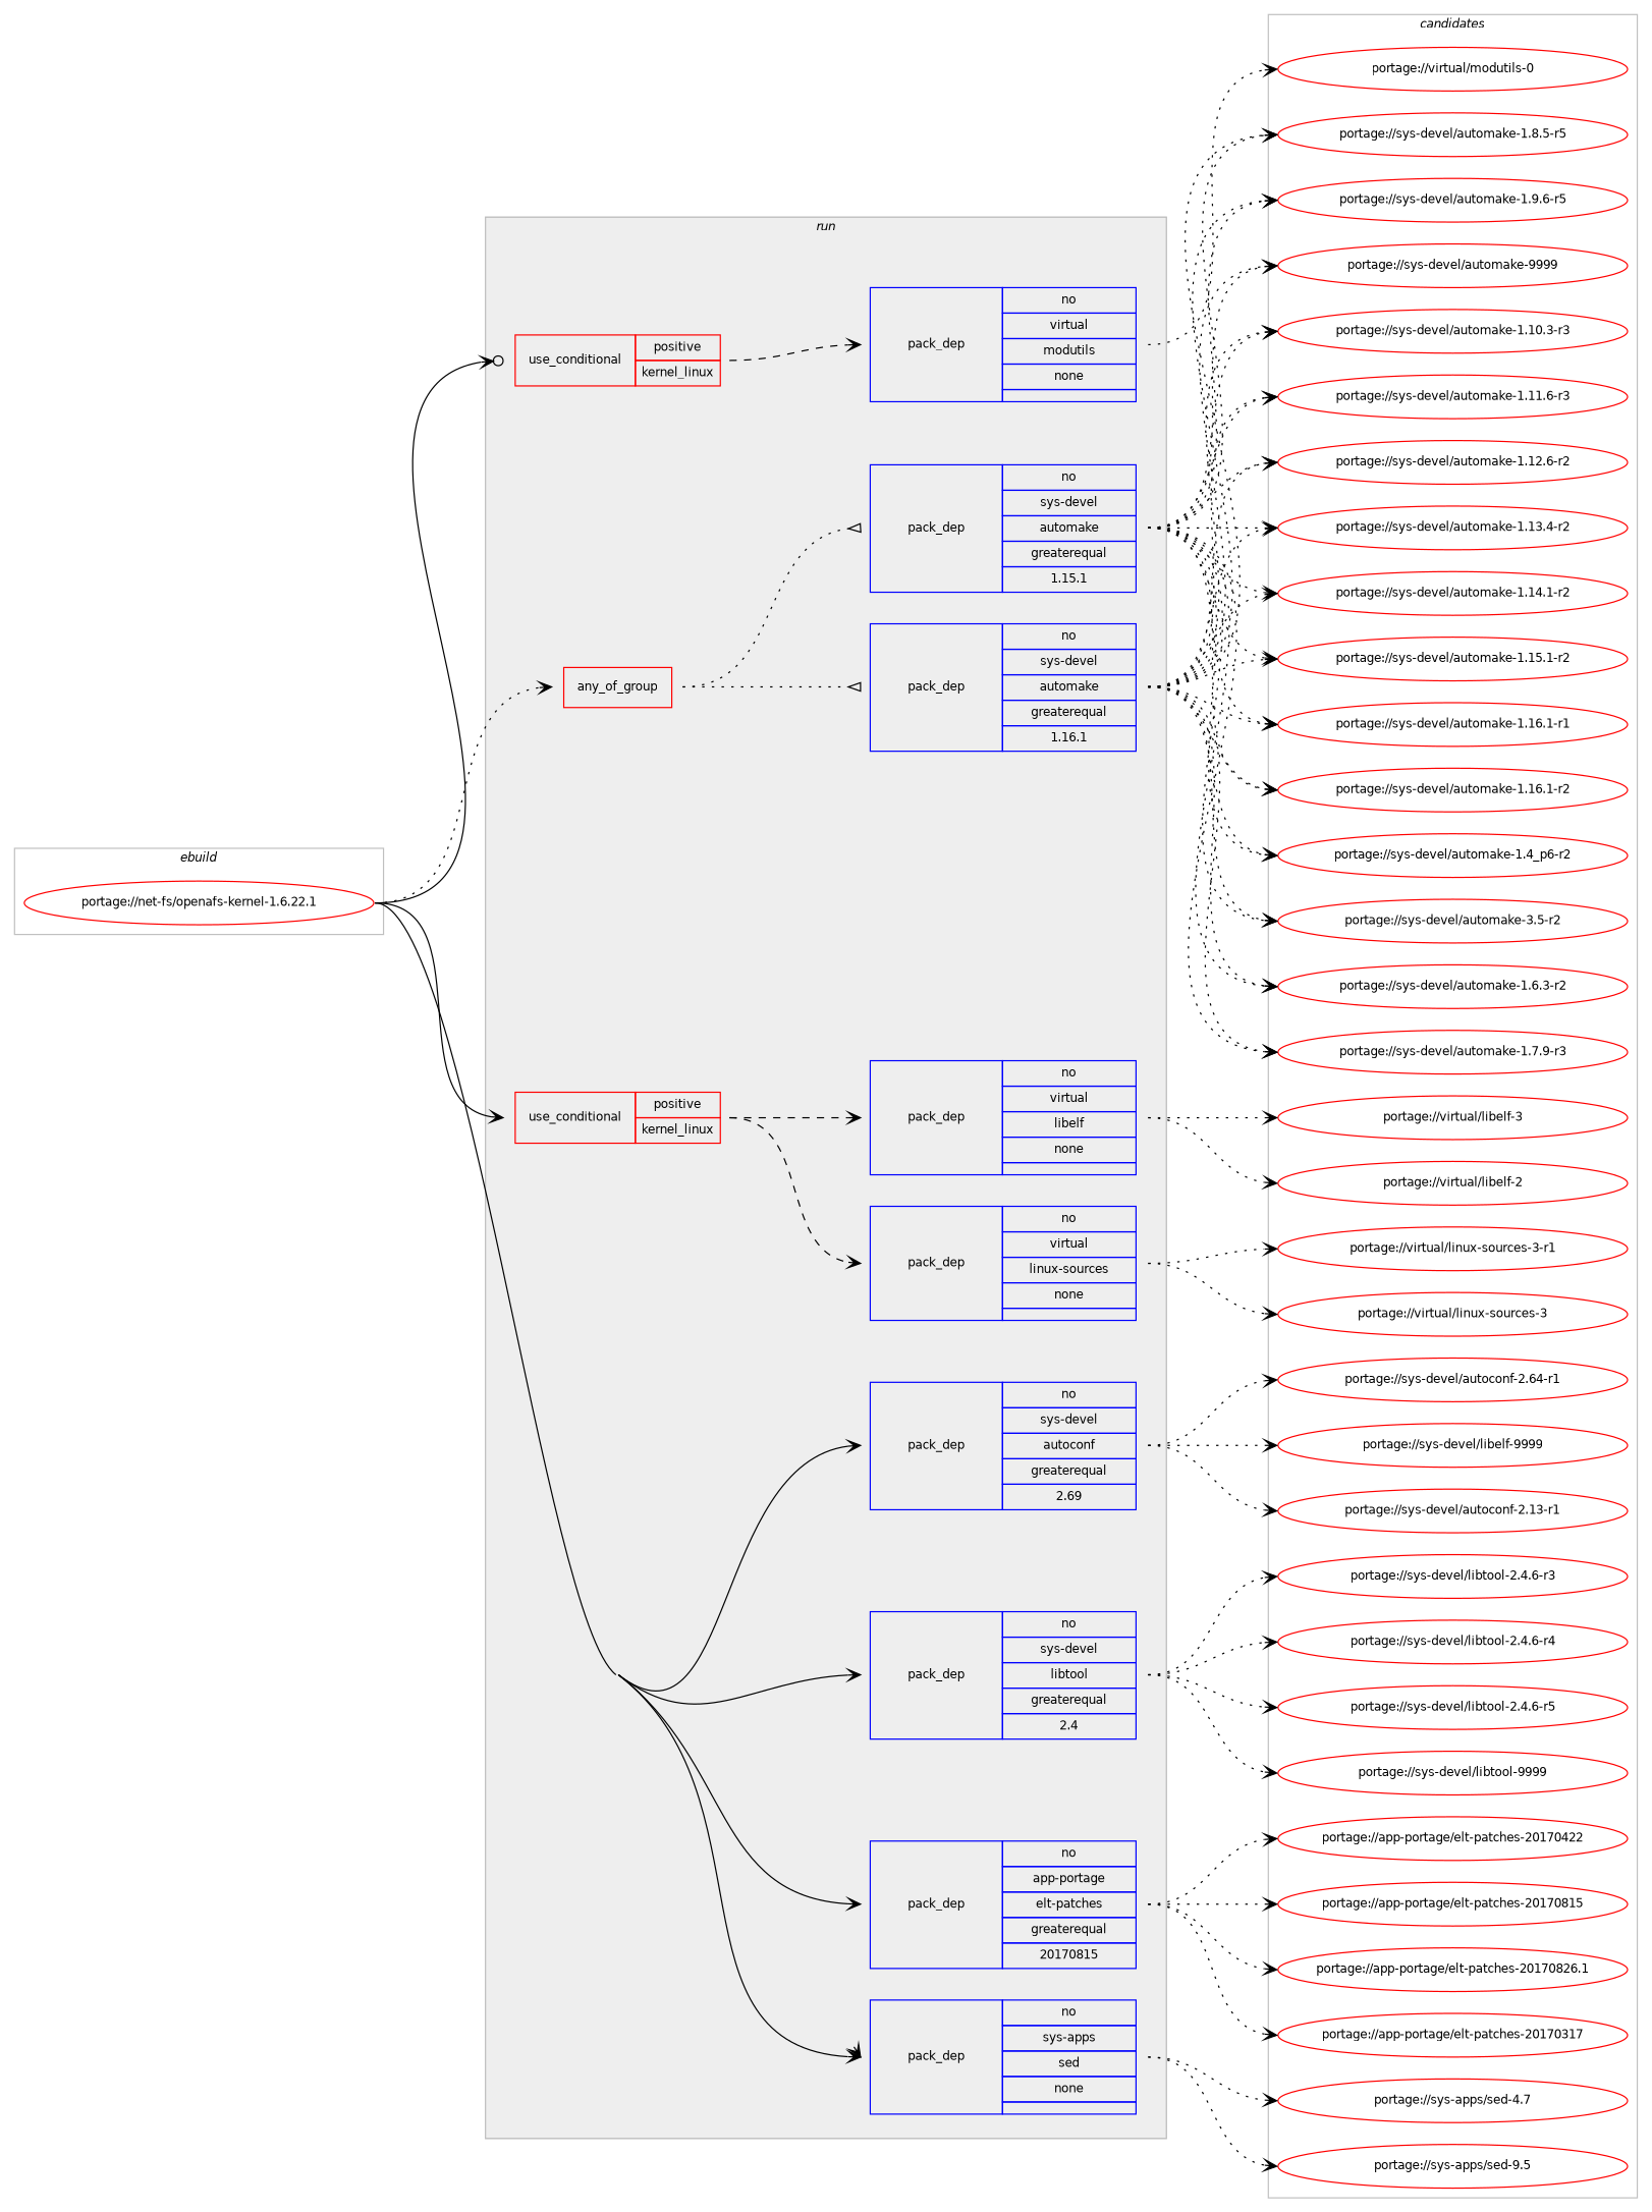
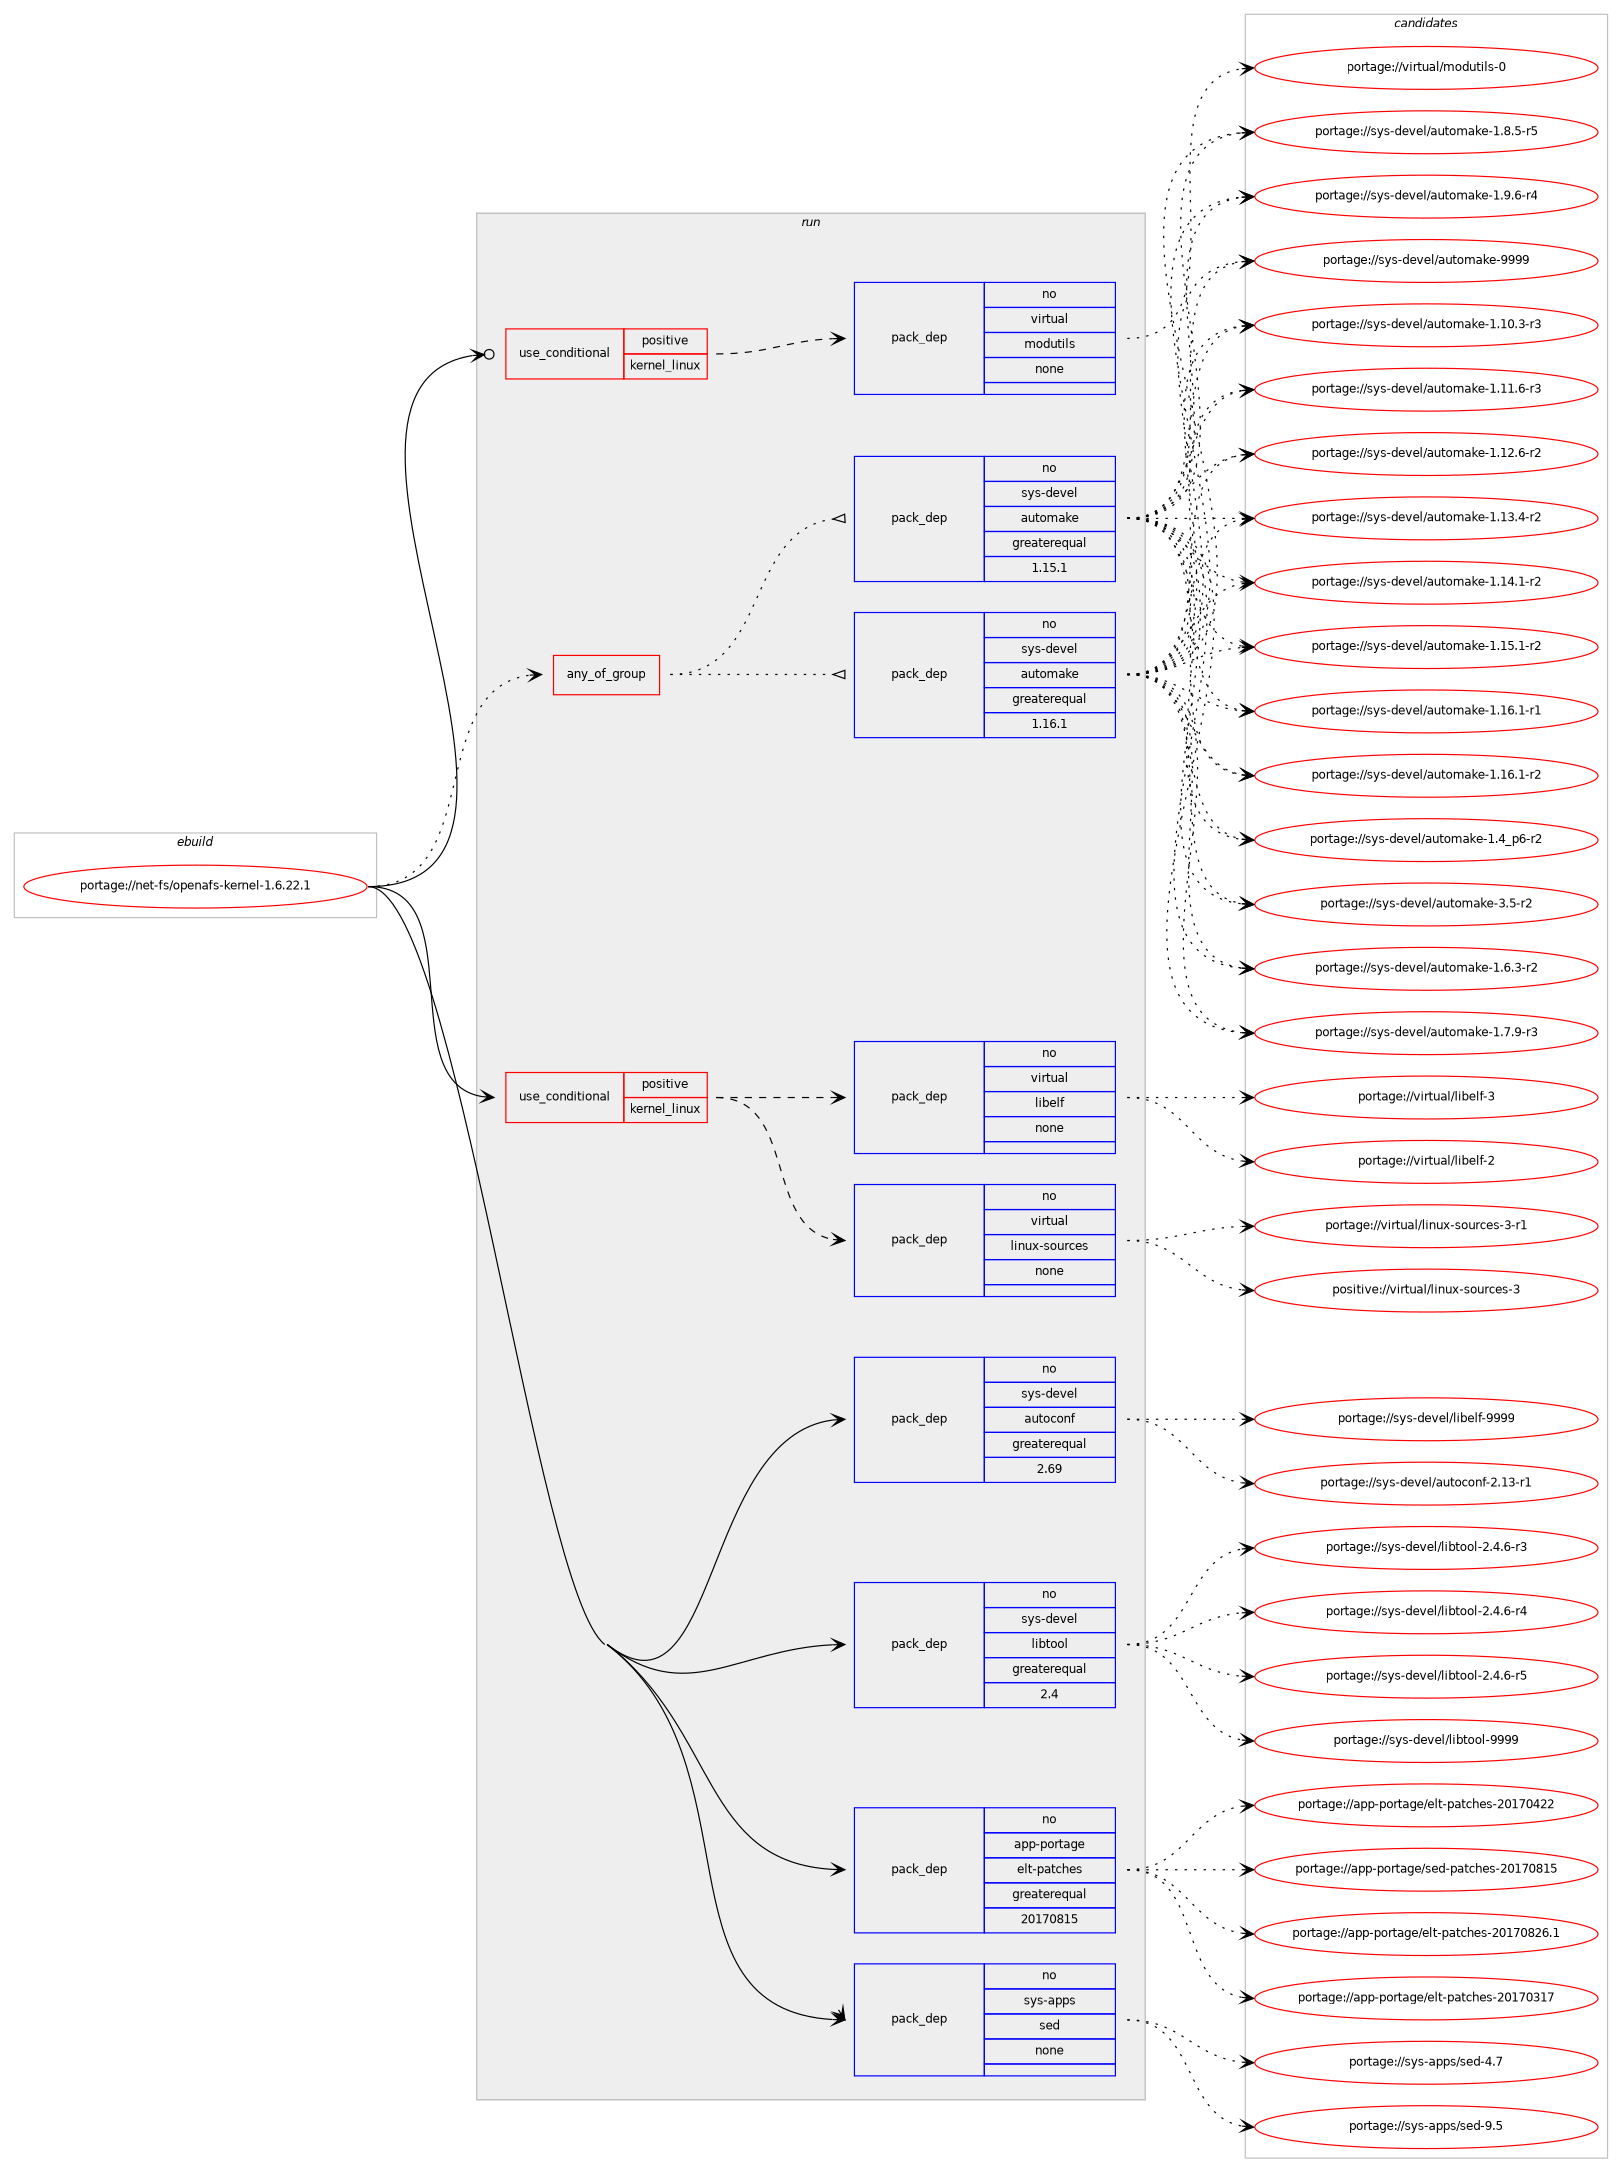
  digraph {
    compound=true
    concentrate=true
    fontname=Helvetica
    fontsize=10
    newrank=true
    rankdir=LR
    ranksep=1.5
    node [color=red fontname=Helvetica fontsize=10]
    edge [arrowhead=vee headport=w style=dotted tailport=e weight=100]
    n1 [label="portage://net-fs/openafs-kernel-1.6.22.1" width=4]
    n2 [color=blue label=<<TABLE BORDER="0" CELLBORDER="1" CELLSPACING="0" CELLPADDING="4" WIDTH="220"><TR><TD ROWSPAN="6" CELLPADDING="30">pack_dep</TD></TR><TR><TD WIDTH="110">no</TD></TR><TR><TD>sys-devel</TD></TR><TR><TD>automake</TD></TR><TR><TD>greaterequal</TD></TR><TR><TD>1.16.1</TD></TR></TABLE>> shape=none]
    n3 [color=blue label=<<TABLE BORDER="0" CELLBORDER="1" CELLSPACING="0" CELLPADDING="4" WIDTH="220"><TR><TD ROWSPAN="6" CELLPADDING="30">pack_dep</TD></TR><TR><TD WIDTH="110">no</TD></TR><TR><TD>sys-devel</TD></TR><TR><TD>automake</TD></TR><TR><TD>greaterequal</TD></TR><TR><TD>1.15.1</TD></TR></TABLE>> shape=none]
    n4 [label=<<TABLE BORDER="0" CELLBORDER="1" CELLSPACING="0" CELLPADDING="4"><TR><TD CELLPADDING="10">any_of_group</TD></TR></TABLE>> shape=none]
    n5 [color=blue label=<<TABLE BORDER="0" CELLBORDER="1" CELLSPACING="0" CELLPADDING="4" WIDTH="220"><TR><TD ROWSPAN="6" CELLPADDING="30">pack_dep</TD></TR><TR><TD WIDTH="110">no</TD></TR><TR><TD>virtual</TD></TR><TR><TD>linux-sources</TD></TR><TR><TD>none</TD></TR><TR><TD></TD></TR></TABLE>> shape=none]
    n6 [color=blue label=<<TABLE BORDER="0" CELLBORDER="1" CELLSPACING="0" CELLPADDING="4" WIDTH="220"><TR><TD ROWSPAN="6" CELLPADDING="30">pack_dep</TD></TR><TR><TD WIDTH="110">no</TD></TR><TR><TD>virtual</TD></TR><TR><TD>libelf</TD></TR><TR><TD>none</TD></TR><TR><TD></TD></TR></TABLE>> shape=none]
    n7 [label=<<TABLE BORDER="0" CELLBORDER="1" CELLSPACING="0" CELLPADDING="4"><TR><TD ROWSPAN="3" CELLPADDING="10">use_conditional</TD></TR><TR><TD>positive</TD></TR><TR><TD>kernel_linux</TD></TR></TABLE>> shape=none]
    n8 [color=blue label=<<TABLE BORDER="0" CELLBORDER="1" CELLSPACING="0" CELLPADDING="4" WIDTH="220"><TR><TD ROWSPAN="6" CELLPADDING="30">pack_dep</TD></TR><TR><TD WIDTH="110">no</TD></TR><TR><TD>app-portage</TD></TR><TR><TD>elt-patches</TD></TR><TR><TD>greaterequal</TD></TR><TR><TD>20170815</TD></TR></TABLE>> shape=none]
    n9 [color=blue label=<<TABLE BORDER="0" CELLBORDER="1" CELLSPACING="0" CELLPADDING="4" WIDTH="220"><TR><TD ROWSPAN="6" CELLPADDING="30">pack_dep</TD></TR><TR><TD WIDTH="110">no</TD></TR><TR><TD>sys-apps</TD></TR><TR><TD>sed</TD></TR><TR><TD>none</TD></TR><TR><TD></TD></TR></TABLE>> shape=none]
    n10 [color=blue label=<<TABLE BORDER="0" CELLBORDER="1" CELLSPACING="0" CELLPADDING="4" WIDTH="220"><TR><TD ROWSPAN="6" CELLPADDING="30">pack_dep</TD></TR><TR><TD WIDTH="110">no</TD></TR><TR><TD>sys-devel</TD></TR><TR><TD>autoconf</TD></TR><TR><TD>greaterequal</TD></TR><TR><TD>2.69</TD></TR></TABLE>> shape=none]
    n11 [color=blue label=<<TABLE BORDER="0" CELLBORDER="1" CELLSPACING="0" CELLPADDING="4" WIDTH="220"><TR><TD ROWSPAN="6" CELLPADDING="30">pack_dep</TD></TR><TR><TD WIDTH="110">no</TD></TR><TR><TD>sys-devel</TD></TR><TR><TD>libtool</TD></TR><TR><TD>greaterequal</TD></TR><TR><TD>2.4</TD></TR></TABLE>> shape=none]
    n12 [color=blue label=<<TABLE BORDER="0" CELLBORDER="1" CELLSPACING="0" CELLPADDING="4" WIDTH="220"><TR><TD ROWSPAN="6" CELLPADDING="30">pack_dep</TD></TR><TR><TD WIDTH="110">no</TD></TR><TR><TD>virtual</TD></TR><TR><TD>modutils</TD></TR><TR><TD>none</TD></TR><TR><TD></TD></TR></TABLE>> shape=none]
    n13 [label=<<TABLE BORDER="0" CELLBORDER="1" CELLSPACING="0" CELLPADDING="4"><TR><TD ROWSPAN="3" CELLPADDING="10">use_conditional</TD></TR><TR><TD>positive</TD></TR><TR><TD>kernel_linux</TD></TR></TABLE>> shape=none]
    n14 [label="portage://sys-devel/automake-1.10.3-r3" width=4]
    n15 [label="portage://sys-devel/automake-1.11.6-r3" width=4]
    n16 [label="portage://sys-devel/automake-1.12.6-r2" width=4]
    n17 [label="portage://sys-devel/automake-1.13.4-r2" width=4]
    n18 [label="portage://sys-devel/automake-1.14.1-r2" width=4]
    n19 [label="portage://sys-devel/automake-1.15.1-r2" width=4]
    n20 [label="portage://sys-devel/automake-1.16.1-r1" width=4]
    n21 [label="portage://sys-devel/automake-1.16.1-r2" width=4]
    n22 [label="portage://sys-devel/automake-1.4_p6-r2" width=4]
    n23 [label="portage://sys-devel/automake-3.5-r2" width=4]
    n24 [label="portage://sys-devel/automake-1.6.3-r2" width=4]
    n25 [label="portage://sys-devel/automake-1.7.9-r3" width=4]
    n26 [label="portage://sys-devel/automake-1.8.5-r5" width=4]
-   n27 [label="portage://sys-devel/automake-1.9.6-r5" width=4]
+   n27 [label="portage://sys-devel/automake-1.9.6-r4" width=4]
    n28 [label="portage://sys-devel/automake-9999" width=4]
-   n29 [label="portage://virtual/linux-sources-3" width=4]
+   n29 [label="positive://virtual/linux-sources-3" width=4]
    n30 [label="portage://virtual/linux-sources-3-r1" width=4]
    n31 [label="portage://virtual/libelf-2" width=4]
    n32 [label="portage://virtual/libelf-3" width=4]
    n33 [label="portage://app-portage/elt-patches-20170317" width=4]
    n34 [label="portage://app-portage/elt-patches-20170422" width=4]
-   n35 [label="portage://app-portage/elt-patches-20170815" width=4]
+   n35 [label="portage://app-portage/sed-patches-20170815" width=4]
    n36 [label="portage://app-portage/elt-patches-20170826.1" width=4]
    n37 [label="portage://sys-apps/sed-9.5" width=4]
    n38 [label="portage://sys-apps/sed-4.7" width=4]
    n39 [label="portage://sys-devel/autoconf-2.13-r1" width=4]
-   n40 [label="portage://sys-devel/autoconf-2.64-r1" width=4]
    n41 [label="portage://sys-devel/libelf-9999" width=4]
    n42 [label="portage://sys-devel/libtool-2.4.6-r3" width=4]
    n43 [label="portage://sys-devel/libtool-2.4.6-r4" width=4]
    n44 [label="portage://sys-devel/libtool-2.4.6-r5" width=4]
    n45 [label="portage://sys-devel/libtool-9999" width=4]
    n46 [label="portage://virtual/modutils-0" width=4]
    subgraph cluster_1 {
      color=gray
      label=<<i>ebuild</i>>
      rank=same
      n1
    }
    subgraph cluster_2 {
      color=gray
      label=<<i>dependencies</i>>
      subgraph cluster_3 {
        color=gray
        fillcolor="#eeeeee"
        label=<<i>compile</i>>
        style=filled
        subgraph sub_4 {
          color=gray
          fillcolor="#eeeeee"
          label=<<i>compile</i>>
          style=filled
          n4
          subgraph sub_5 {
            color=gray
            fillcolor="#eeeeee"
            label=<<i>compile</i>>
            style=filled
            n2
          }
          subgraph sub_6 {
            color=gray
            fillcolor="#eeeeee"
            label=<<i>compile</i>>
            style=filled
            n3
          }
        }
        subgraph sub_7 {
          color=gray
          fillcolor="#eeeeee"
          label=<<i>compile</i>>
          style=filled
          n7
          subgraph sub_8 {
            color=gray
            fillcolor="#eeeeee"
            label=<<i>compile</i>>
            style=filled
            n5
          }
          subgraph sub_9 {
            color=gray
            fillcolor="#eeeeee"
            label=<<i>compile</i>>
            style=filled
            n6
          }
        }
        subgraph sub_10 {
          color=gray
          fillcolor="#eeeeee"
          label=<<i>compile</i>>
          style=filled
          n8
        }
        subgraph sub_11 {
          color=gray
          fillcolor="#eeeeee"
          label=<<i>compile</i>>
          style=filled
          n9
        }
        subgraph sub_12 {
          color=gray
          fillcolor="#eeeeee"
          label=<<i>compile</i>>
          style=filled
          n10
        }
        subgraph sub_13 {
          color=gray
          fillcolor="#eeeeee"
          label=<<i>compile</i>>
          style=filled
          n11
        }
      }
      subgraph cluster_14 {
        color=gray
        fillcolor="#eeeeee"
        label=<<i>compile and run</i>>
        style=filled
        subgraph sub_15 {
          color=gray
          fillcolor="#eeeeee"
          label=<<i>compile and run</i>>
          style=filled
          n13
          subgraph sub_16 {
            color=gray
            fillcolor="#eeeeee"
            label=<<i>compile and run</i>>
            style=filled
            n12
          }
        }
      }
      subgraph cluster_17 {
        color=gray
        fillcolor="#eeeeee"
        label=<<i>run</i>>
        style=filled
      }
    }
    subgraph cluster_18 {
      color=gray
      label=<<i>candidates</i>>
      rank=same
      subgraph sub_19 {
        color=black
        label=<<i>candidates</i>>
        nodesep=1
        rank=same
        n14
        n15
        n16
        n17
        n18
        n19
        n20
        n21
        n22
        n23
        n24
        n25
        n26
        n27
        n28
      }
      subgraph sub_20 {
        color=black
        label=<<i>candidates</i>>
        nodesep=1
        rank=same
        n14
        n15
        n16
        n17
        n18
        n19
        n20
        n21
        n22
        n23
        n24
        n25
        n26
        n27
        n28
      }
      subgraph sub_21 {
        color=black
        label=<<i>candidates</i>>
        nodesep=1
        rank=same
        n29
        n30
      }
      subgraph sub_22 {
        color=black
        label=<<i>candidates</i>>
        nodesep=1
        rank=same
        n31
        n32
      }
      subgraph sub_23 {
        color=black
        label=<<i>candidates</i>>
        nodesep=1
        rank=same
        n33
        n34
        n35
        n36
      }
      subgraph sub_24 {
        color=black
        label=<<i>candidates</i>>
        nodesep=1
        rank=same
        n37
        n38
      }
      subgraph sub_25 {
        color=black
        label=<<i>candidates</i>>
        nodesep=1
        rank=same
        n39
-       n40
        n41
      }
      subgraph sub_26 {
        color=black
        label=<<i>candidates</i>>
        nodesep=1
        rank=same
        n42
        n43
        n44
        n45
      }
      subgraph sub_27 {
        color=black
        label=<<i>candidates</i>>
        nodesep=1
        rank=same
        n46
      }
    }
    n1 -> n4 [weight=20]
    n1 -> n7 [style=solid weight=20]
    n1 -> n8 [style=solid weight=20]
    n1 -> n9 [style=solid weight=20]
    n1 -> n10 [style=solid weight=20]
    n1 -> n11 [style=solid weight=20]
    n1 -> n13 [arrowhead=odotvee style=solid weight=20]
    n2 -> n14
    n2 -> n15
    n2 -> n16
    n2 -> n17
    n2 -> n18
    n2 -> n19
    n2 -> n20
    n2 -> n21
    n2 -> n22
    n2 -> n23
    n2 -> n24
    n2 -> n25
    n2 -> n26
    n2 -> n27
    n2 -> n28
    n3 -> n14
    n3 -> n15
    n3 -> n16
    n3 -> n17
    n3 -> n18
    n3 -> n19
    n3 -> n20
    n3 -> n21
    n3 -> n22
    n3 -> n23
    n3 -> n24
    n3 -> n25
    n3 -> n26
    n3 -> n27
    n3 -> n28
    n4 -> n2 [arrowhead=oinv weight=20]
    n4 -> n3 [arrowhead=oinv weight=20]
    n5 -> n29
    n5 -> n30
    n6 -> n31
    n6 -> n32
    n7 -> n5 [style=dashed weight=20]
    n7 -> n6 [style=dashed weight=20]
    n8 -> n33
    n8 -> n34
    n8 -> n35
    n8 -> n36
    n9 -> n37
    n9 -> n38
    n10 -> n39
-   n10 -> n40
    n10 -> n41
    n11 -> n42
    n11 -> n43
    n11 -> n44
    n11 -> n45
    n12 -> n46
    n13 -> n12 [style=dashed weight=20]
  }
